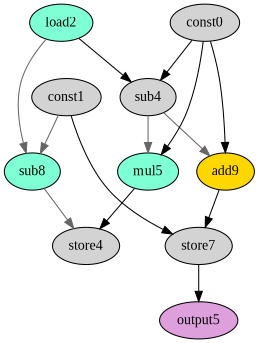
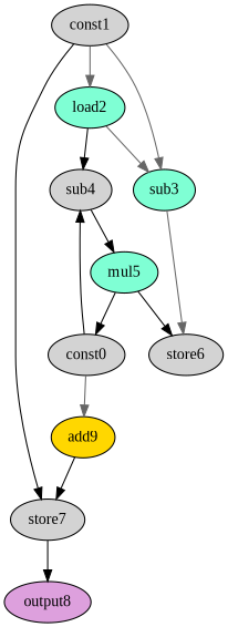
  digraph {
    fontname="Liberation Serif"
    node [fillcolor=lightgrey fontname="Liberation Serif" opcode=mul style=filled]
    edge [color=gray40 fontname="Liberation Serif" operand=0]
    n1 [label=sub4]
    const0 [opcode=const]
    mul5 [fillcolor=aquamarine]
    add9 [fillcolor=gold opcode=add]
-   store6 [opcode=store label=store4]
+   store6 [opcode=store]
    n6 [label=store7 opcode=sub]
    load2 [fillcolor=aquamarine opcode=load]
    const1 [opcode=const]
-   sub3 [fillcolor=aquamarine opcode=sub label=sub8]
-   output8 [fillcolor=plum opcode=output label=output5]
-   n1 -> mul5 [operand=1]
-   n1 -> add9 [operand=1]
+   sub3 [fillcolor=aquamarine opcode=sub]
+   output8 [fillcolor=plum opcode=output]
+   n1 -> mul5 [color=black operand=1]
    const0 -> n1 [color=black]
-   const0 -> mul5 [color=black]
-   const0 -> add9 [color=black]
+   mul5 -> const0 [color=black]
+   const0 -> add9
    mul5 -> store6 [color=black operand=1]
    add9 -> n6 [color=black]
    n6 -> output8 [color=black]
    load2 -> n1 [color=black operand=1]
    load2 -> sub3 [operand=1]
    const1 -> n6 [color=black operand=1]
+   const1 -> load2
    const1 -> sub3
    sub3 -> store6
  }
